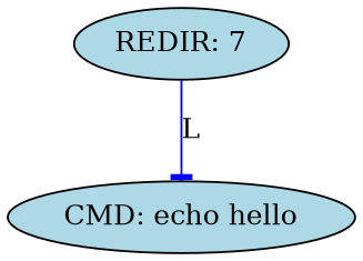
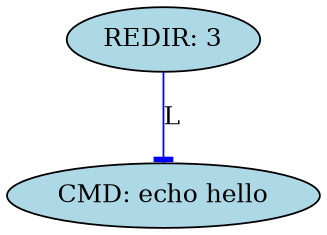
  digraph {
    node [style=filled fillcolor=lightblue]
-   n1 [label="REDIR: 7"]
+   n1 [label="REDIR: 3"]
    n2 [label="CMD: echo hello"]
    n1 -> n2 [label=L color=blue arrowhead=tee]
  }
